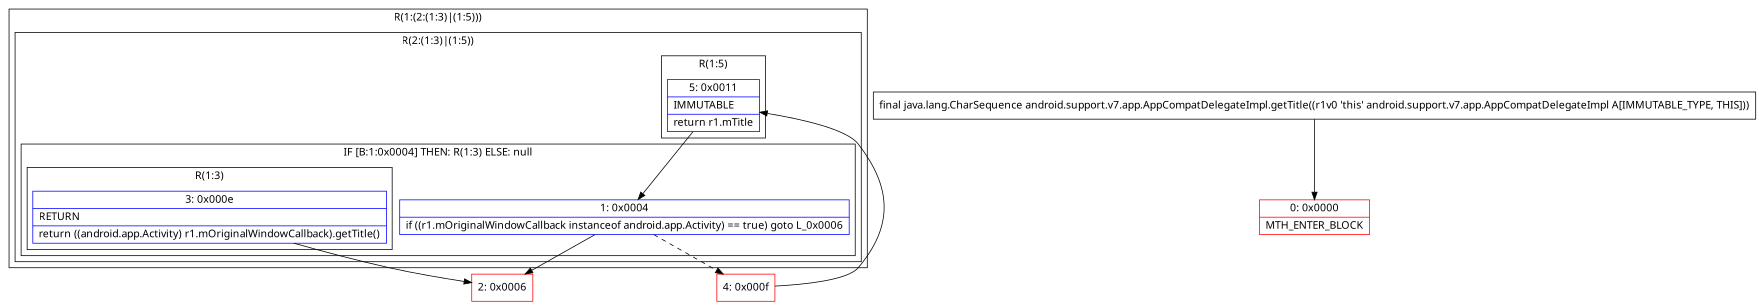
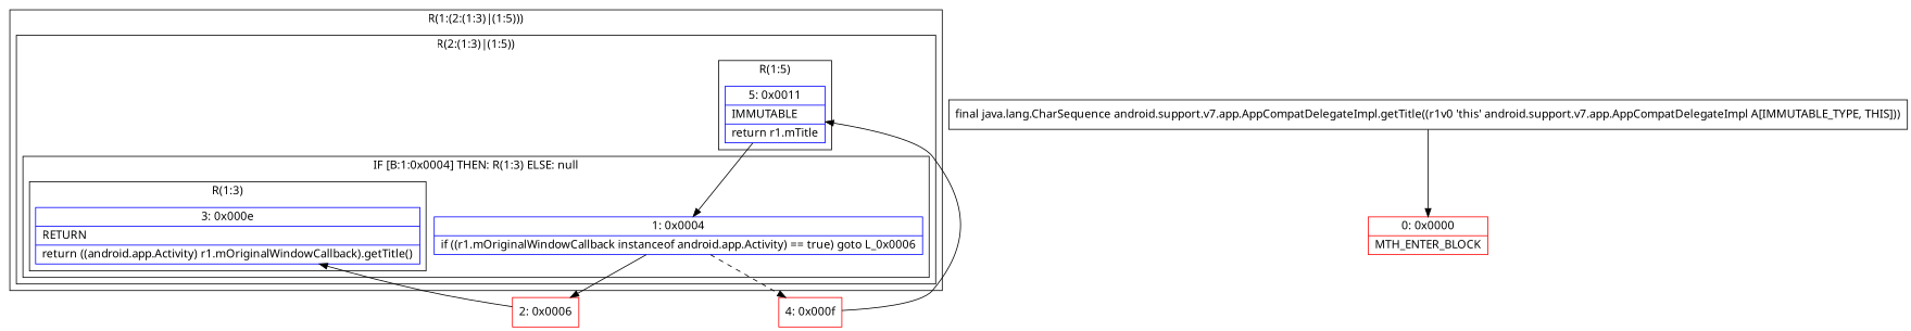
  digraph {
    fontname="Noto Sans"
    node [color=blue fontname="Noto Sans" shape=record]
    edge [fontname="Noto Sans"]
    n1 [label="{3\:\ 0x000e|RETURN\l|return ((android.app.Activity) r1.mOriginalWindowCallback).getTitle()\l}"]
    n2 [label="{1\:\ 0x0004|if ((r1.mOriginalWindowCallback instanceof android.app.Activity) == true) goto L_0x0006\l}"]
    n3 [label="{5\:\ 0x0011|IMMUTABLE\l|return r1.mTitle\l}"]
    n4 [color=red label="{2\:\ 0x0006}"]
    n5 [color=red label="{4\:\ 0x000f}"]
    n6 [color=red label="{0\:\ 0x0000|MTH_ENTER_BLOCK\l}"]
    n7 [label="{final java.lang.CharSequence android.support.v7.app.AppCompatDelegateImpl.getTitle((r1v0 'this' android.support.v7.app.AppCompatDelegateImpl A[IMMUTABLE_TYPE, THIS])) }" color=""]
    subgraph cluster_1 {
      label="R(1:(2:(1:3)|(1:5)))"
      subgraph cluster_2 {
        label="R(2:(1:3)|(1:5))"
        subgraph cluster_3 {
          label="IF [B:1:0x0004] THEN: R(1:3) ELSE: null"
          n2
          subgraph cluster_4 {
            label="R(1:3)"
            n1
          }
        }
        subgraph cluster_5 {
          label="R(1:5)"
          n3
        }
      }
    }
    n2 -> n4
    n2 -> n5 [style=dashed]
    n3 -> n2
-   n1 -> n4
+   n4 -> n1
    n5 -> n3
    n7 -> n6
  }
